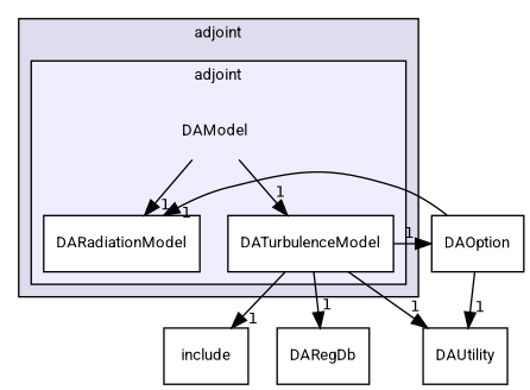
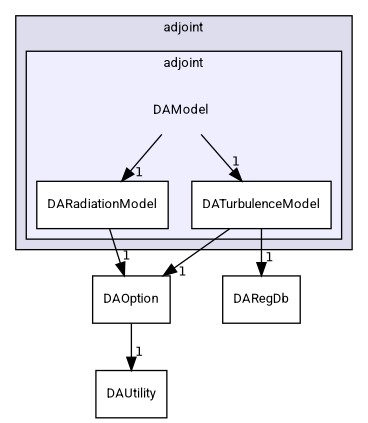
  digraph {
    compound=true
    fontname=Roboto
    node [fontname=Roboto fontsize=10 shape=box]
    edge [headlabel=1 labeldistance=1.5 labelfontname=Helvetica labelfontsize=10 fontname=Roboto]
    n1 [label=DAModel shape=plaintext]
    n2 [color=black fillcolor=white label=DARadiationModel style=filled]
    n3 [color=black fillcolor=white label=DATurbulenceModel style=filled]
    n4 [label=DAOption]
-   n5 [label=include]
    n6 [label=DARegDb]
    n7 [label=DAUtility]
    subgraph cluster_1 {
      bgcolor="#ddddee"
      fontsize=10
      label=adjoint
      pencolor=black
      subgraph cluster_2 {
        bgcolor="#eeeeff"
        fontsize=10
        pencolor=black
        n1
        n2
        n3
      }
    }
    n1 -> n2
    n1 -> n3
-   n4 -> n2
+   n2 -> n4
    n3 -> n4
-   n3 -> n5
    n3 -> n6
-   n3 -> n7
    n4 -> n7
  }
